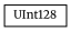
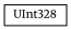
  digraph {
    rankdir=LR
    fontname=Merriweather
-   n1 [color=black fillcolor=white fontname=Merriweather fontsize=10 height=0.2 label=UInt128 shape=record style=filled width=0.4]
+   n1 [color=black fillcolor=white fontname=Merriweather fontsize=10 height=0.2 label=UInt328 shape=record style=filled width=0.4]
  }
